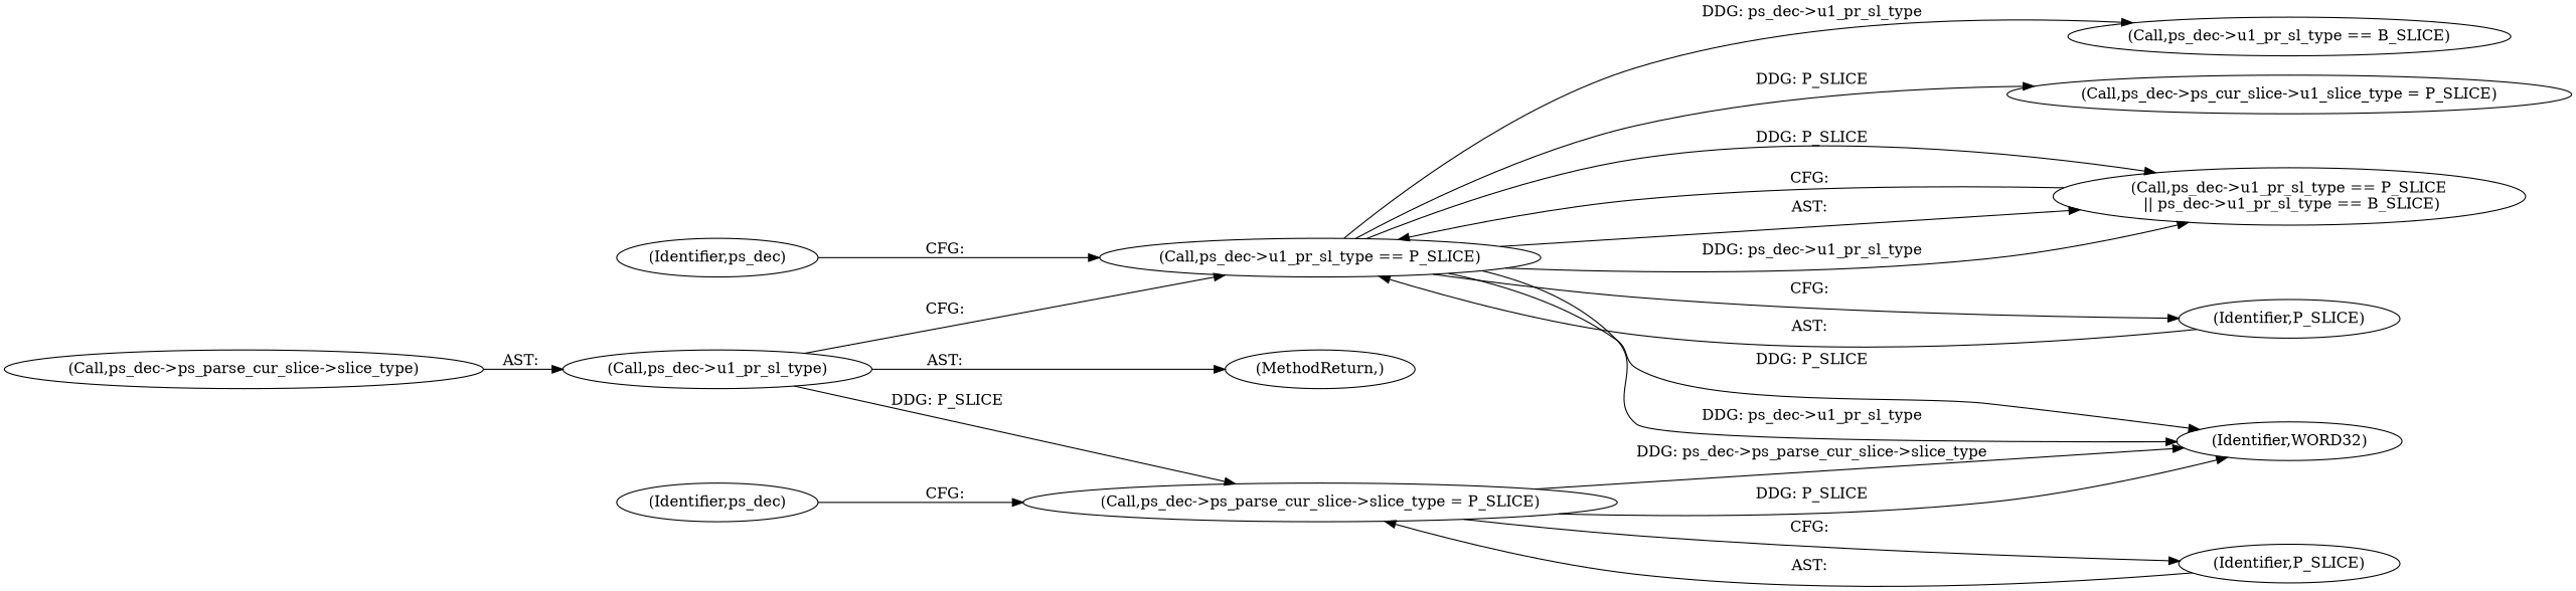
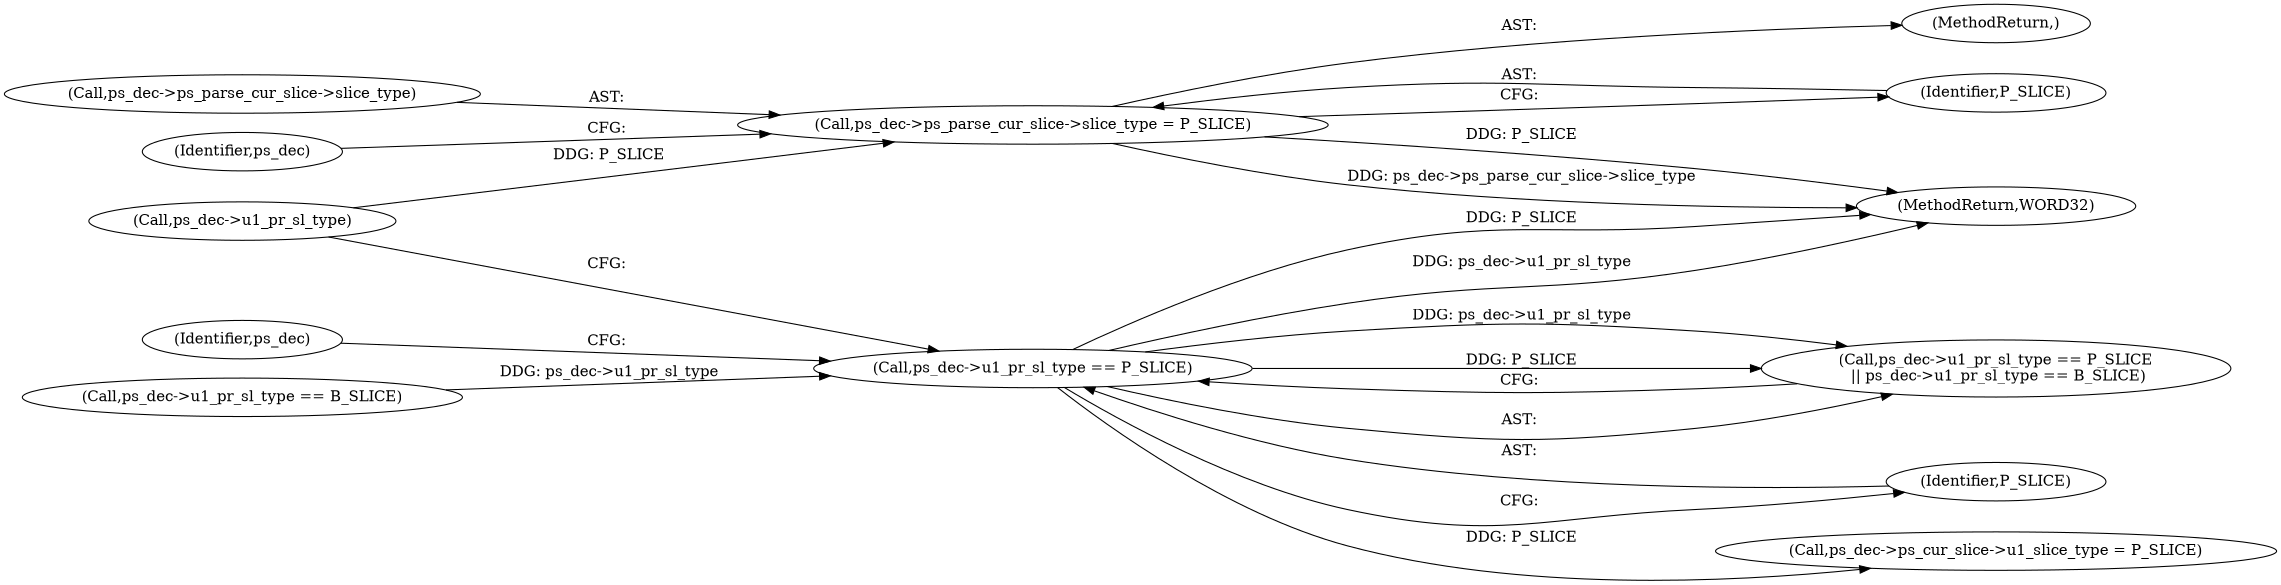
  digraph {
    rankdir=LR
    n1 [label="(Call,ps_dec->ps_parse_cur_slice->slice_type = P_SLICE)"]
-   n2 [label="(Identifier,WORD32)"]
+   n2 [label="(MethodReturn,WORD32)"]
    n3 [label="(Identifier,P_SLICE)"]
    n4 [label="(MethodReturn,)"]
    n5 [label="(Call,ps_dec->u1_pr_sl_type == P_SLICE)"]
    n6 [label="(Identifier,P_SLICE)"]
    n7 [label="(Call,ps_dec->u1_pr_sl_type == P_SLICE\n || ps_dec->u1_pr_sl_type == B_SLICE)"]
    n8 [label="(Call,ps_dec->u1_pr_sl_type == B_SLICE)"]
    n9 [label="(Call,ps_dec->ps_cur_slice->u1_slice_type = P_SLICE)"]
    n10 [label="(Identifier,ps_dec)"]
    n11 [label="(Call,ps_dec->u1_pr_sl_type)"]
    n12 [label="(Call,ps_dec->ps_parse_cur_slice->slice_type)"]
    n13 [label="(Identifier,ps_dec)"]
    n1 -> n2 [label="DDG: ps_dec->ps_parse_cur_slice->slice_type"]
    n1 -> n2 [label="DDG: P_SLICE"]
    n1 -> n3 [label="CFG: "]
-   n11 -> n4 [label="AST: "]
+   n1 -> n4 [label="AST: "]
    n3 -> n1 [label="AST: "]
    n5 -> n2 [label="DDG: P_SLICE"]
    n5 -> n2 [label="DDG: ps_dec->u1_pr_sl_type"]
    n5 -> n6 [label="CFG: "]
    n5 -> n7 [label="AST: "]
    n5 -> n7 [label="DDG: ps_dec->u1_pr_sl_type"]
    n5 -> n7 [label="DDG: P_SLICE"]
-   n5 -> n8 [label="DDG: ps_dec->u1_pr_sl_type"]
+   n8 -> n5 [label="DDG: ps_dec->u1_pr_sl_type"]
    n5 -> n9 [label="DDG: P_SLICE"]
    n6 -> n5 [label="AST: "]
    n7 -> n5 [label="CFG: "]
    n10 -> n5 [label="CFG: "]
    n11 -> n1 [label="DDG: P_SLICE"]
    n11 -> n5 [label="CFG: "]
-   n12 -> n11 [label="AST: "]
+   n12 -> n1 [label="AST: "]
    n13 -> n1 [label="CFG: "]
  }
